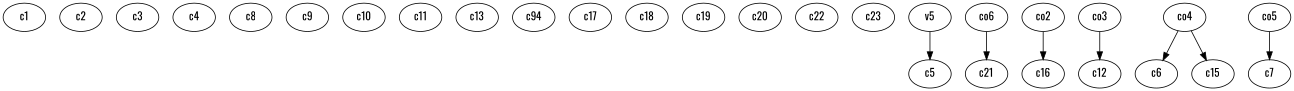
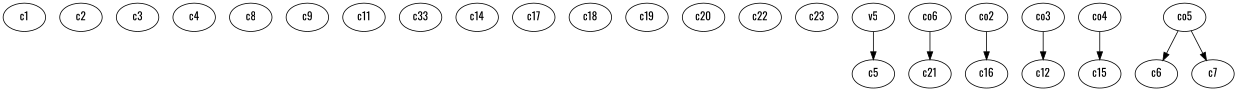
  strict digraph {
    fontname=Oswald
    node [fontname=Oswald]
    edge [fontname=Oswald weight=1]
    c1
    c2
    c3
    c4
    c8
    c9
-   c10
    c11
-   c13
-   c14 [label=c94]
+   c13 [label=c33]
+   c14
    c17
    c18
    c19
    c20
    c22
    c23
    n17 [label=v5]
    c5
    n19 [label=co6]
    c21
    co2
    c16
    co3
    c12
    co4
    c6
    c15
    co5
    c7
    n17 -> c5
    n19 -> c21
    co2 -> c16
    co3 -> c12
-   co4 -> c6
+   co5 -> c6
    co4 -> c15
    co5 -> c7
  }
